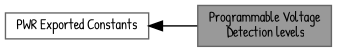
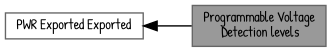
  digraph {
    rankdir=LR
    fontname="Patrick Hand"
    node [fontname="Patrick Hand" fontsize=10 shape=box style=filled]
-   n1 [color=grey40 fillcolor=white height=0.2 label="PWR Exported Constants" width=0.4]
+   n1 [color=grey40 fillcolor=white height=0.2 label="PWR Exported Exported" width=0.4]
    n2 [color=gray40 fillcolor=grey60 fontcolor=black height=0.2 label="Programmable Voltage\l Detection levels" width=0.4]
    n1 -> n2 [dir=back fontname="Patrick Hand" fontsize=10 labelfontname=Helvetica labelfontsize=10 shape=plaintext style=solid]
  }
